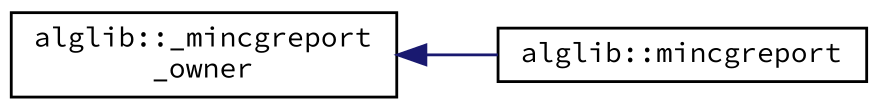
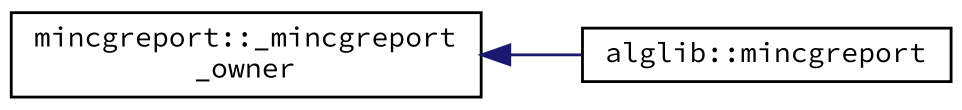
  digraph {
    rankdir=LR
    fontname="Source Code Pro"
    node [color=black fillcolor=white fontname="Source Code Pro" fontsize=10 shape=record style=filled]
-   n1 [height=0.2 label="alglib::_mincgreport\l_owner" width=0.4]
+   n1 [height=0.2 label="mincgreport::_mincgreport\l_owner" width=0.4]
    n2 [height=0.2 label="alglib::mincgreport" width=0.4]
    n1 -> n2 [color=midnightblue dir=back fontname="Source Code Pro" fontsize=10 labelfontname=Helvetica labelfontsize=10 style=solid]
  }
